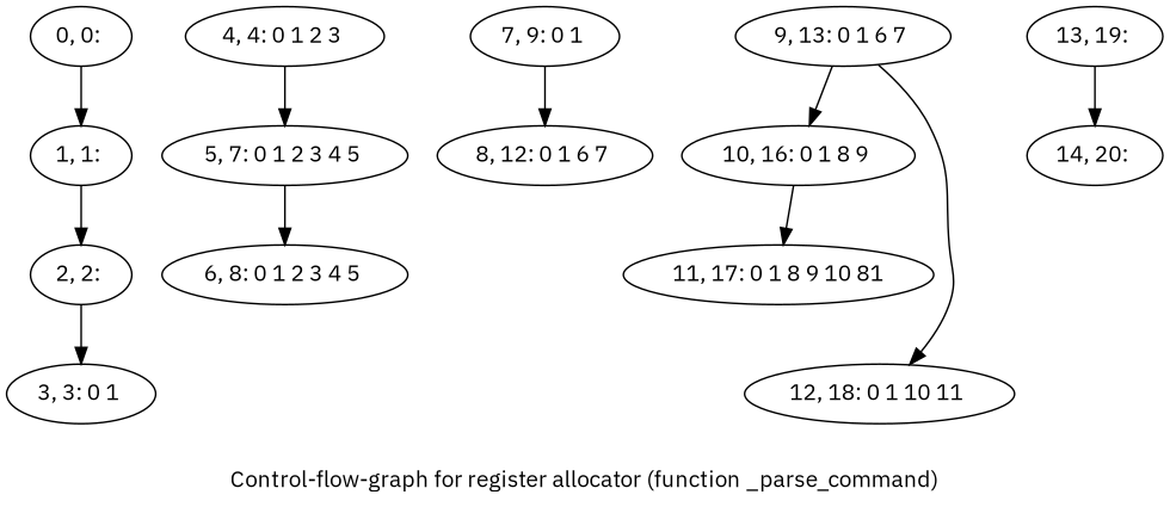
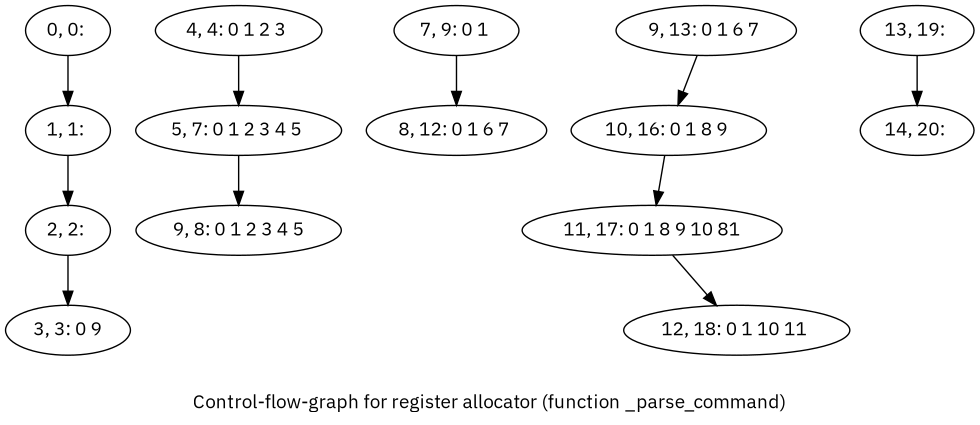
  digraph {
    fontname="IBM Plex Sans"
    label="Control-flow-graph for register allocator (function _parse_command)"
    node [fontname="IBM Plex Sans"]
    edge [fontname="IBM Plex Sans"]
    n1 [label="0, 0: "]
    n2 [label="1, 1: "]
    n3 [label="2, 2: "]
-   n4 [label="3, 3: 0 1 "]
+   n4 [label="3, 3: 0 9"]
    n5 [label="4, 4: 0 1 2 3 "]
    n6 [label="5, 7: 0 1 2 3 4 5 "]
-   n7 [label="6, 8: 0 1 2 3 4 5 "]
+   n7 [label="9, 8: 0 1 2 3 4 5"]
    n8 [label="7, 9: 0 1 "]
    n9 [label="8, 12: 0 1 6 7 "]
    n10 [label="9, 13: 0 1 6 7 "]
    n11 [label="10, 16: 0 1 8 9 "]
    n12 [label="11, 17: 0 1 8 9 10 81"]
    n13 [label="12, 18: 0 1 10 11 "]
    n14 [label="13, 19: "]
    n15 [label="14, 20: "]
    n1 -> n2
    n2 -> n3
    n3 -> n4
    n5 -> n6
    n6 -> n7
    n8 -> n9
    n10 -> n11
    n11 -> n12
-   n10 -> n13
+   n12 -> n13
    n14 -> n15
  }
